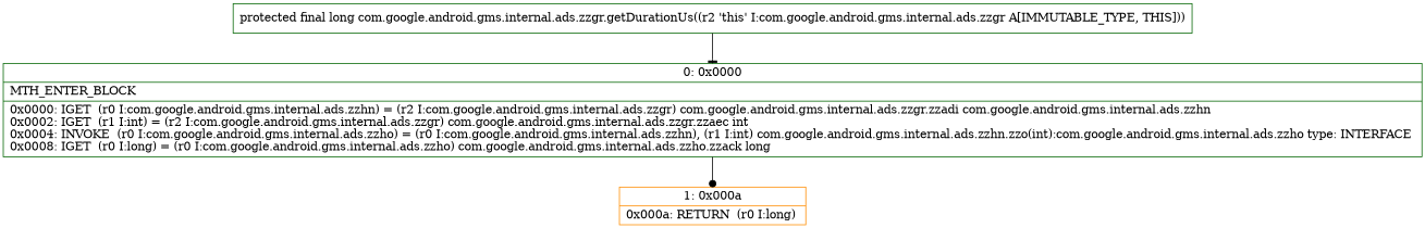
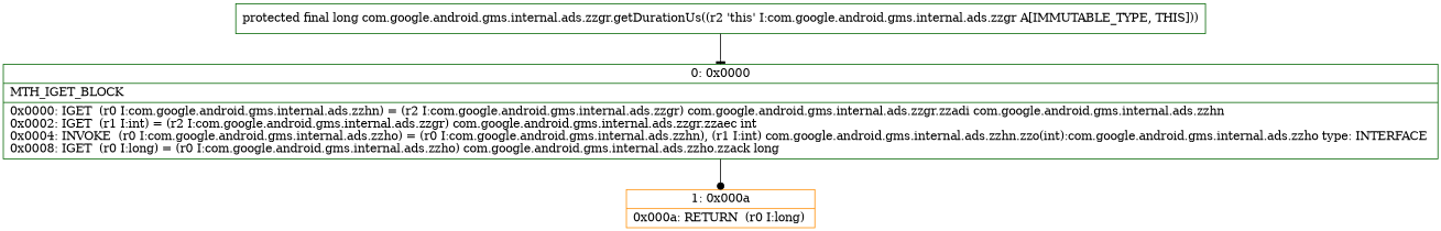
  digraph {
    node [shape=record color=darkgreen]
-   n1 [label="{0\:\ 0x0000|MTH_ENTER_BLOCK\l|0x0000: IGET  (r0 I:com.google.android.gms.internal.ads.zzhn) = (r2 I:com.google.android.gms.internal.ads.zzgr) com.google.android.gms.internal.ads.zzgr.zzadi com.google.android.gms.internal.ads.zzhn \l0x0002: IGET  (r1 I:int) = (r2 I:com.google.android.gms.internal.ads.zzgr) com.google.android.gms.internal.ads.zzgr.zzaec int \l0x0004: INVOKE  (r0 I:com.google.android.gms.internal.ads.zzho) = (r0 I:com.google.android.gms.internal.ads.zzhn), (r1 I:int) com.google.android.gms.internal.ads.zzhn.zzo(int):com.google.android.gms.internal.ads.zzho type: INTERFACE \l0x0008: IGET  (r0 I:long) = (r0 I:com.google.android.gms.internal.ads.zzho) com.google.android.gms.internal.ads.zzho.zzack long \l}"]
+   n1 [label="{0\:\ 0x0000|MTH_IGET_BLOCK\l|0x0000: IGET  (r0 I:com.google.android.gms.internal.ads.zzhn) = (r2 I:com.google.android.gms.internal.ads.zzgr) com.google.android.gms.internal.ads.zzgr.zzadi com.google.android.gms.internal.ads.zzhn \l0x0002: IGET  (r1 I:int) = (r2 I:com.google.android.gms.internal.ads.zzgr) com.google.android.gms.internal.ads.zzgr.zzaec int \l0x0004: INVOKE  (r0 I:com.google.android.gms.internal.ads.zzho) = (r0 I:com.google.android.gms.internal.ads.zzhn), (r1 I:int) com.google.android.gms.internal.ads.zzhn.zzo(int):com.google.android.gms.internal.ads.zzho type: INTERFACE \l0x0008: IGET  (r0 I:long) = (r0 I:com.google.android.gms.internal.ads.zzho) com.google.android.gms.internal.ads.zzho.zzack long \l}"]
    n2 [label="{1\:\ 0x000a|0x000a: RETURN  (r0 I:long) \l}" color=darkorange]
    n3 [label="{protected final long com.google.android.gms.internal.ads.zzgr.getDurationUs((r2 'this' I:com.google.android.gms.internal.ads.zzgr A[IMMUTABLE_TYPE, THIS])) }"]
    n1 -> n2 [arrowhead=dot]
    n3 -> n1 [arrowhead=tee]
  }
